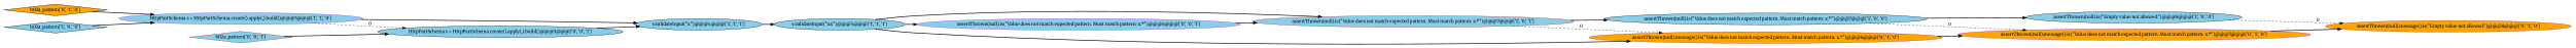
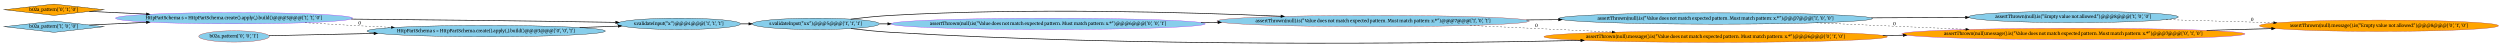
  digraph {
    rankdir=LR
    fontname=Merriweather
    node [fillcolor=skyblue shape=ellipse style=filled color=black fontname=Merriweather]
    edge [style=bold fontname=Merriweather]
    n1 [label="HttpPartSchema s = HttpPartSchema.create().apply(,).build()@@@3@@@['0', '0', '1']"]
    n2 [label="s.validateInput(\"x\")@@@4@@@['1', '1', '1']"]
    n3 [label="s.validateInput(\"xx\")@@@5@@@['1', '1', '1']"]
    n4 [label="assertThrown(null).is(\"Value does not match expected pattern. Must match pattern: x.*\")@@@6@@@['0', '0', '1']" color=purple]
    n5 [fillcolor=orange label="assertThrown(null).message().is(\"Value does not match expected pattern. Must match pattern: x.*\")@@@6@@@['0', '1', '0']" color=brown]
    n6 [label="assertThrown(null).is(\"Value does not match expected pattern. Must match pattern: x.*\")@@@7@@@['1', '0', '1']" color=brown]
    n7 [label="HttpPartSchema s = HttpPartSchema.create().apply(,).build()@@@3@@@['1', '1', '0']" color=purple]
    n8 [fillcolor=orange label="assertThrown(null).message().is(\"Value does not match expected pattern. Must match pattern: x.*\")@@@7@@@['0', '1', '0']" color=purple]
    n9 [fillcolor=orange label="assertThrown(null).message().is(\"Empty value not allowed.\")@@@8@@@['0', '1', '0']" color=brown]
    n10 [fillcolor=orange label="b02a_pattern['0', '1', '0']" shape=diamond]
    n11 [label="b02a_pattern['1', '0', '0']" shape=diamond]
    n12 [label="assertThrown(null).is(\"Empty value not allowed.\")@@@8@@@['1', '0', '0']"]
    n13 [label="assertThrown(null).is(\"Value does not match expected pattern. Must match pattern: x.*\")@@@7@@@['1', '0', '0']"]
-   n14 [label="b02a_pattern['0', '0', '1']" shape=diamond color=brown]
+   n14 [label="b02a_pattern['0', '0', '1']" color=brown]
    n1 -> n2
    n2 -> n3
    n3 -> n4
    n3 -> n5
    n3 -> n6
    n4 -> n6
    n5 -> n8
    n6 -> n5 [label=0 style=dashed]
    n6 -> n13
    n7 -> n1 [label=0 style=dashed]
    n7 -> n2
    n8 -> n9
    n10 -> n7
    n11 -> n7
    n12 -> n9 [label=0 style=dashed]
    n13 -> n8 [label=0 style=dashed]
    n13 -> n12
    n14 -> n1
  }
